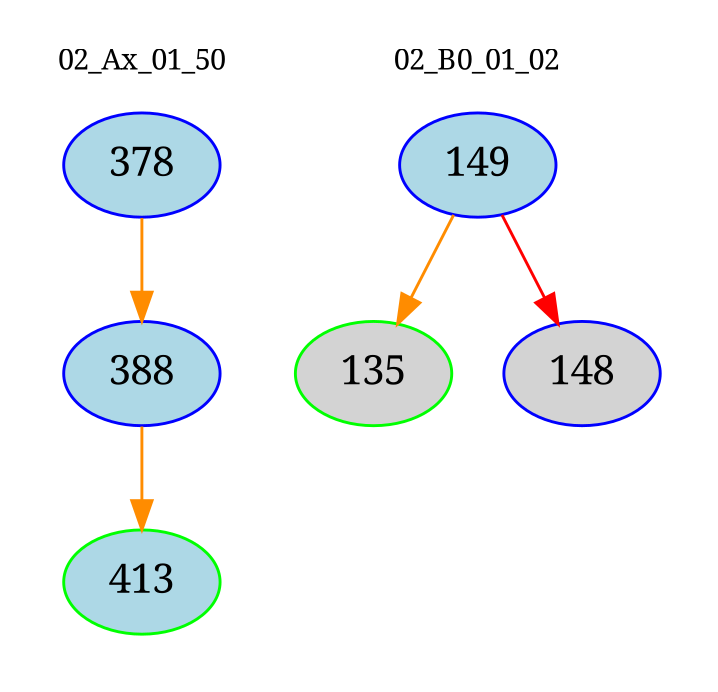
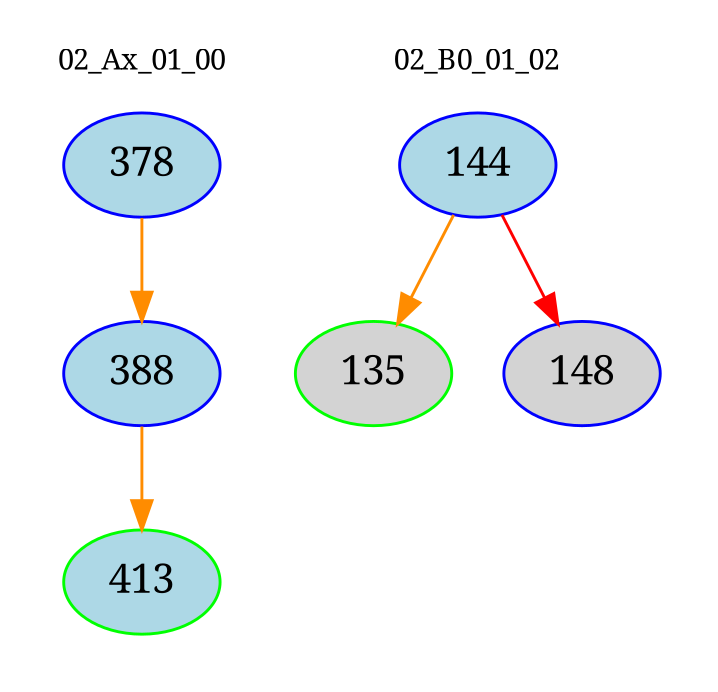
  digraph {
    fontname="Noto Serif"
    node [color=blue fillcolor=lightblue fontname="Noto Serif" style=filled]
    edge [color=darkorange fontname="Noto Serif"]
    n1 [label=388]
    n2 [label=378]
    n3 [color=green label=413]
-   n4 [label=149]
+   n4 [label=144]
    n5 [color=green fillcolor=lightgrey label=135]
    n6 [fillcolor=lightgrey label=148]
    subgraph cluster_1 {
      color=white
      fontsize=10
-     label="02_Ax_01_50"
+     label="02_Ax_01_00"
      n1
      n2
      n3
    }
    subgraph cluster_2 {
      color=white
      fontsize=10
      label="02_B0_01_02"
      n4
      n5
      n6
    }
    n1 -> n3
    n2 -> n1
    n4 -> n5
    n4 -> n6 [color=red]
  }
